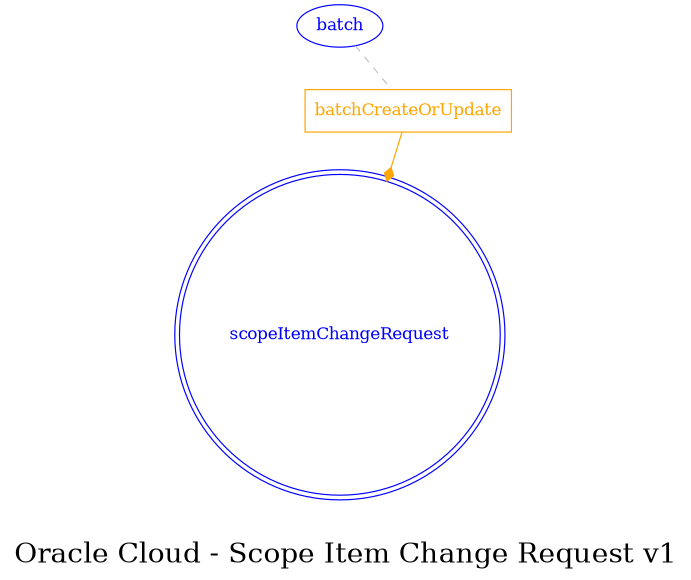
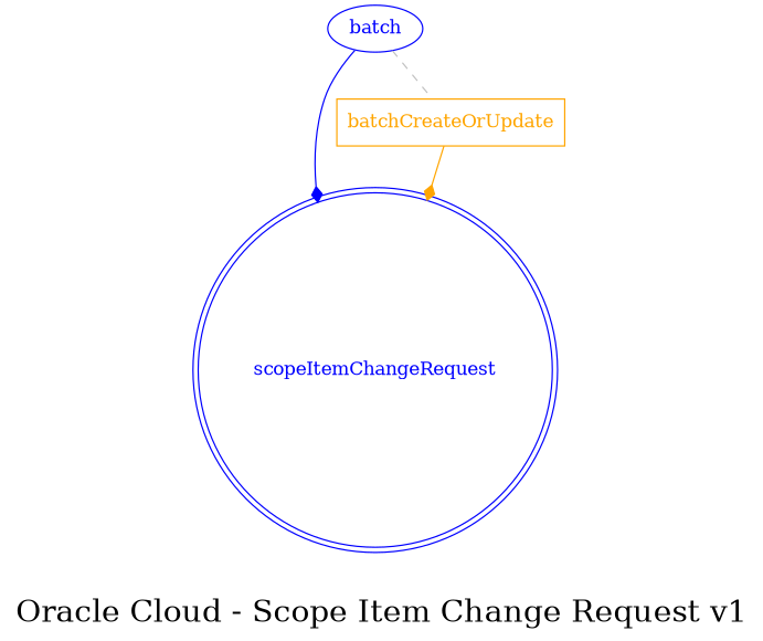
  digraph {
    fontsize=24
    label="Oracle Cloud - Scope Item Change Request v1"
    splines=true
    node [color=blue fontcolor=blue]
    edge [arrowhead=diamond arrowtail=none]
    scopeItemChangeRequest [shape=doublecircle]
    batch [shape=ellipse]
    batchCreateOrUpdate [color=orange fontcolor=orange shape=box]
+   batch -> scopeItemChangeRequest [color=blue fontcolor=blue]
    batch -> batchCreateOrUpdate [arrowhead=none color=grey fontcolor=grey style=dashed]
    batchCreateOrUpdate -> scopeItemChangeRequest [color=orange fontcolor=orange]
  }
